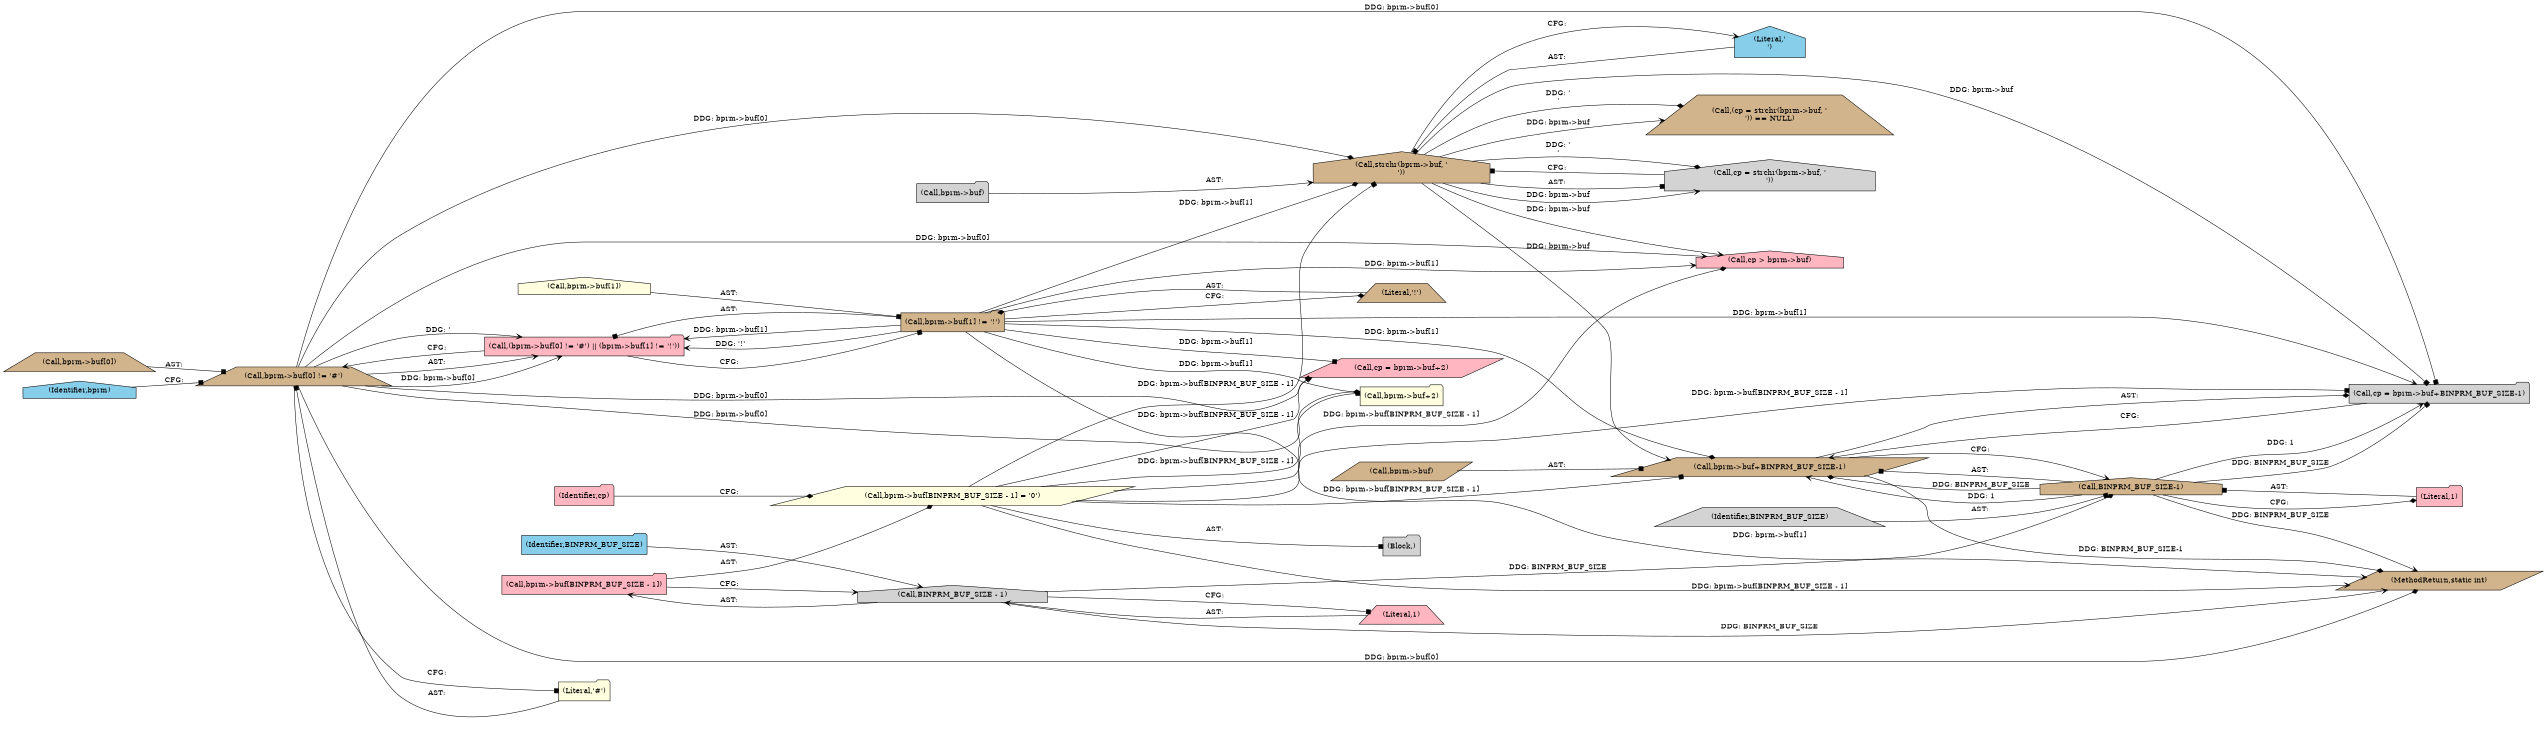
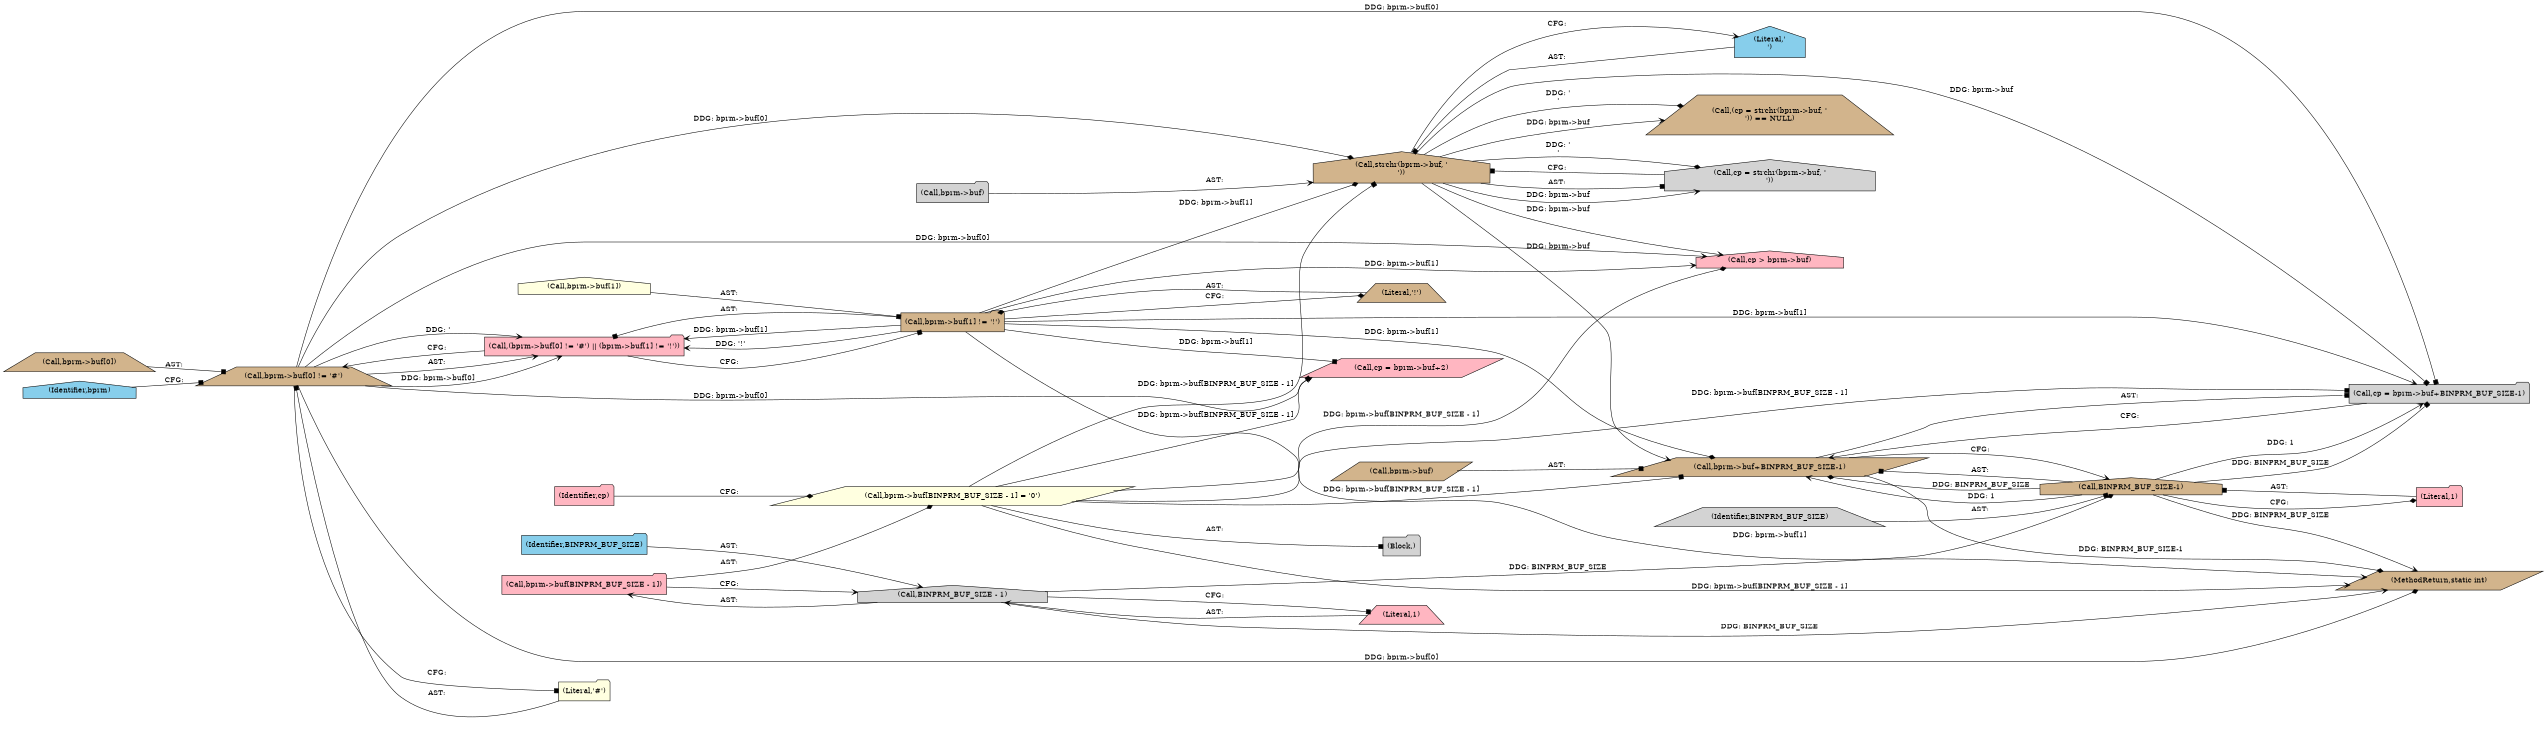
  digraph {
    rankdir=LR
    node [fillcolor=tan shape=folder style=filled]
    edge [arrowhead=vee]
    n1 [label="(Call,bprm->buf+BINPRM_BUF_SIZE-1)" shape=parallelogram]
    n2 [label="(Call,BINPRM_BUF_SIZE-1)" shape=house]
    n3 [label="(MethodReturn,static int)" shape=parallelogram]
    n4 [fillcolor=lightgrey label="(Call,cp = bprm->buf+BINPRM_BUF_SIZE-1)"]
    n5 [fillcolor=lightpink label="(Literal,1)"]
    n6 [label="(Call,bprm->buf[0] != '#')" shape=trapezium]
    n7 [label="(Call,strchr(bprm->buf, '\n'))" shape=house]
    n8 [fillcolor=lightyellow label="(Literal,'#')"]
    n9 [fillcolor=lightpink label="(Call,cp = bprm->buf+2)" shape=parallelogram]
    n10 [fillcolor=lightpink label="(Call,(bprm->buf[0] != '#') || (bprm->buf[1] != '!'))"]
    n11 [fillcolor=lightpink label="(Call,cp > bprm->buf)" shape=house]
-   n12 [fillcolor=lightyellow label="(Call,bprm->buf+2)"]
    n13 [label="(Call,(cp = strchr(bprm->buf, '\n')) == NULL)" shape=trapezium]
    n14 [fillcolor=lightgrey label="(Call,cp = strchr(bprm->buf, '\n'))" shape=house]
    n15 [fillcolor=skyblue label="(Literal,'\n')" shape=house]
    n16 [label="(Call,bprm->buf[1] != '!')"]
    n17 [fillcolor=lightyellow label="(Call,bprm->buf[BINPRM_BUF_SIZE - 1] = '\0')" shape=parallelogram]
    n18 [fillcolor=lightgrey label="(Block,)"]
    n19 [label="(Literal,'!')" shape=trapezium]
    n20 [fillcolor=lightgrey label="(Call,BINPRM_BUF_SIZE - 1)" shape=house]
    n21 [fillcolor=lightpink label="(Literal,1)" shape=trapezium]
    n22 [fillcolor=lightpink label="(Call,bprm->buf[BINPRM_BUF_SIZE - 1])"]
    n23 [fillcolor=lightyellow label="(Call,bprm->buf[1])" shape=house]
    n24 [label="(Call,bprm->buf[0])" shape=trapezium]
    n25 [fillcolor=lightpink label="(Identifier,cp)"]
    n26 [fillcolor=lightgrey label="(Identifier,BINPRM_BUF_SIZE)" shape=trapezium]
    n27 [fillcolor=skyblue label="(Identifier,BINPRM_BUF_SIZE)"]
    n28 [label="(Call,bprm->buf)" shape=parallelogram]
    n29 [fillcolor=lightgrey label="(Call,bprm->buf)"]
    n30 [fillcolor=skyblue label="(Identifier,bprm)" shape=house]
    n1 -> n2 [label="CFG: "]
    n1 -> n3 [arrowhead=diamond label="DDG: BINPRM_BUF_SIZE-1"]
-   n1 -> n4 [arrowhead=diamond label="AST: "]
+   n1 -> n4 [arrowhead=box label="AST: "]
    n2 -> n1 [arrowhead=box label="AST: "]
    n2 -> n1 [arrowhead=diamond label="DDG: BINPRM_BUF_SIZE"]
    n2 -> n1 [label="DDG: 1"]
    n2 -> n3 [label="DDG: BINPRM_BUF_SIZE"]
    n2 -> n4 [arrowhead=box label="DDG: BINPRM_BUF_SIZE"]
    n2 -> n4 [label="DDG: 1"]
    n2 -> n5 [arrowhead=diamond label="CFG: "]
    n4 -> n1 [label="CFG: "]
    n5 -> n2 [arrowhead=box label="AST: "]
    n6 -> n3 [arrowhead=diamond label="DDG: bprm->buf[0]"]
    n6 -> n4 [arrowhead=box label="DDG: bprm->buf[0]"]
    n6 -> n7 [arrowhead=diamond label="DDG: bprm->buf[0]"]
    n6 -> n8 [arrowhead=box label="CFG: "]
    n6 -> n9 [label="DDG: bprm->buf[0]"]
    n6 -> n10 [label="AST: "]
    n6 -> n10 [label="DDG: bprm->buf[0]"]
    n6 -> n10 [label="DDG: '"]
    n6 -> n11 [label="DDG: bprm->buf[0]"]
-   n6 -> n12 [arrowhead=diamond label="DDG: bprm->buf[0]"]
    n7 -> n1 [label="DDG: bprm->buf"]
    n7 -> n4 [arrowhead=box label="DDG: bprm->buf"]
    n7 -> n11 [label="DDG: bprm->buf"]
    n7 -> n13 [label="DDG: bprm->buf"]
    n7 -> n13 [arrowhead=diamond label="DDG: '\n'"]
    n7 -> n14 [arrowhead=box label="AST: "]
    n7 -> n14 [label="DDG: bprm->buf"]
    n7 -> n14 [arrowhead=diamond label="DDG: '\n'"]
    n7 -> n15 [label="CFG: "]
    n8 -> n6 [arrowhead=box label="AST: "]
    n10 -> n6 [label="CFG: "]
    n10 -> n16 [arrowhead=box label="CFG: "]
    n14 -> n7 [arrowhead=box label="CFG: "]
    n15 -> n7 [arrowhead=box label="AST: "]
    n16 -> n1 [arrowhead=diamond label="DDG: bprm->buf[1]"]
    n16 -> n3 [label="DDG: bprm->buf[1]"]
    n16 -> n4 [label="DDG: bprm->buf[1]"]
    n16 -> n7 [arrowhead=diamond label="DDG: bprm->buf[1]"]
    n16 -> n9 [arrowhead=box label="DDG: bprm->buf[1]"]
    n16 -> n10 [arrowhead=box label="AST: "]
    n16 -> n10 [label="DDG: bprm->buf[1]"]
    n16 -> n10 [label="DDG: '!'"]
    n16 -> n11 [label="DDG: bprm->buf[1]"]
-   n16 -> n12 [arrowhead=diamond label="DDG: bprm->buf[1]"]
    n16 -> n19 [arrowhead=diamond label="CFG: "]
    n17 -> n1 [arrowhead=box label="DDG: bprm->buf[BINPRM_BUF_SIZE - 1]"]
    n17 -> n3 [label="DDG: bprm->buf[BINPRM_BUF_SIZE - 1]"]
    n17 -> n4 [arrowhead=box label="DDG: bprm->buf[BINPRM_BUF_SIZE - 1]"]
    n17 -> n7 [arrowhead=box label="DDG: bprm->buf[BINPRM_BUF_SIZE - 1]"]
    n17 -> n9 [arrowhead=box label="DDG: bprm->buf[BINPRM_BUF_SIZE - 1]"]
    n17 -> n11 [arrowhead=diamond label="DDG: bprm->buf[BINPRM_BUF_SIZE - 1]"]
-   n17 -> n12 [arrowhead=box label="DDG: bprm->buf[BINPRM_BUF_SIZE - 1]"]
    n17 -> n18 [arrowhead=box label="AST: "]
    n19 -> n16 [arrowhead=diamond label="AST: "]
    n20 -> n2 [arrowhead=diamond label="DDG: BINPRM_BUF_SIZE"]
    n20 -> n3 [label="DDG: BINPRM_BUF_SIZE"]
    n20 -> n21 [arrowhead=box label="CFG: "]
    n20 -> n22 [label="AST: "]
    n21 -> n20 [label="AST: "]
    n22 -> n17 [arrowhead=diamond label="AST: "]
    n22 -> n20 [label="CFG: "]
    n23 -> n16 [arrowhead=box label="AST: "]
    n24 -> n6 [arrowhead=box label="AST: "]
    n25 -> n17 [arrowhead=diamond label="CFG: "]
    n26 -> n2 [arrowhead=box label="AST: "]
    n27 -> n20 [label="AST: "]
    n28 -> n1 [arrowhead=box label="AST: "]
    n29 -> n7 [label="AST: "]
    n30 -> n6 [arrowhead=box label="CFG: "]
  }
